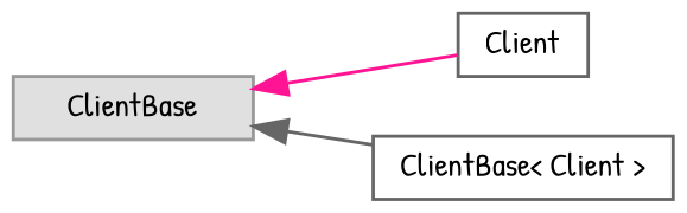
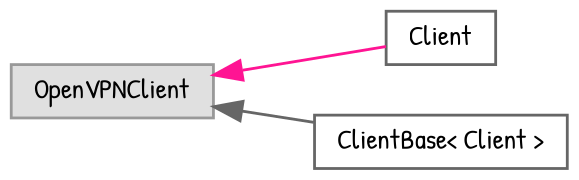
  digraph {
    fontname="Patrick Hand"
    rankdir=LR
    node [color=grey40 fillcolor=white fontname="Patrick Hand" fontsize=10 shape=box style=filled]
    edge [dir=back fontname="Patrick Hand" fontsize=10 labelfontname=Helvetica labelfontsize=10 style=solid]
-   n1 [color=grey60 fillcolor="#E0E0E0" height=0.2 label=ClientBase width=0.4]
+   n1 [color=grey60 fillcolor="#E0E0E0" height=0.2 label=OpenVPNClient width=0.4]
    n2 [height=0.2 label=Client width=0.4]
    n3 [height=0.2 label="ClientBase\< Client \>" width=0.4]
    n1 -> n2 [color=deeppink]
    n1 -> n3 [color=gray40]
  }
